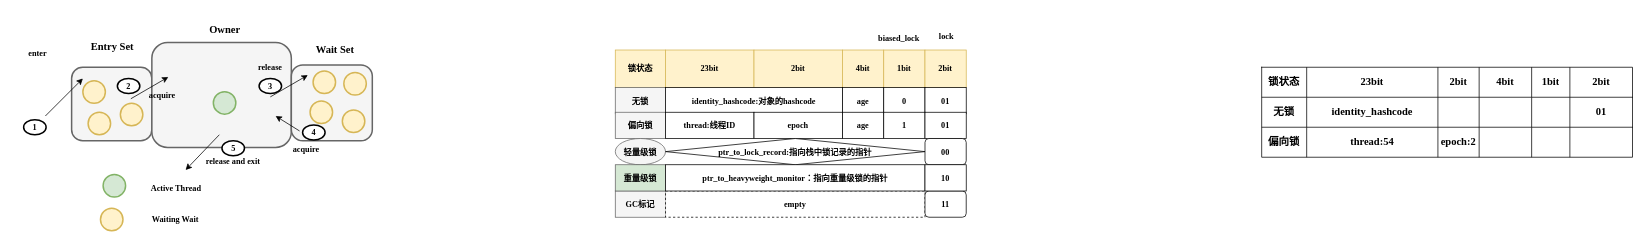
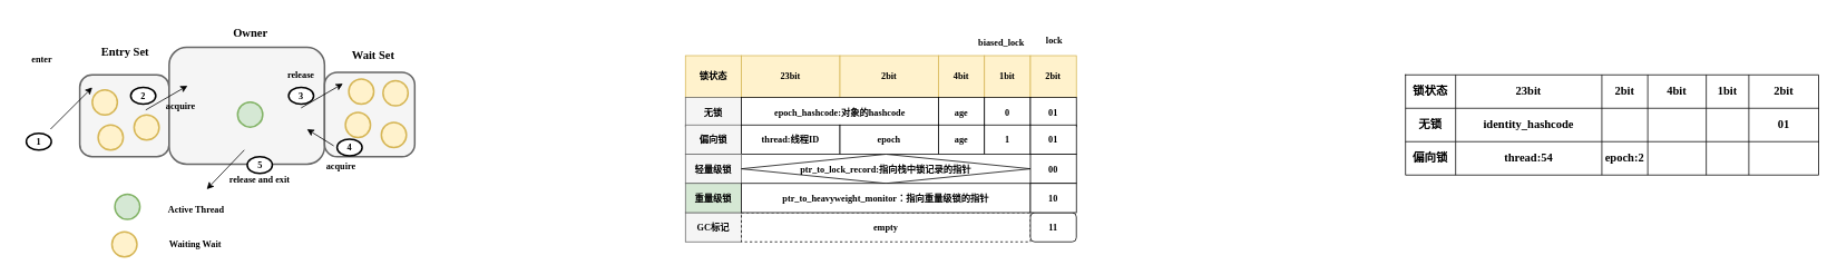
  <mxCell id="0" />
  <mxCell id="1" parent="0" />
  <mxCell id="2" value="" style="shape=table;html=1;whiteSpace=wrap;startSize=0;container=1;collapsible=0;childLayout=tableLayout;fontFamily=Comic Sans MS;fontStyle=1;fontSize=14;" parent="1" vertex="1"><mxGeometry x="1682" y="89" width="494.5" height="120" as="geometry" /></mxCell>
  <mxCell id="3" value="" style="shape=partialRectangle;html=1;whiteSpace=wrap;collapsible=0;dropTarget=0;pointerEvents=0;fillColor=none;top=0;left=0;bottom=0;right=0;points=[[0,0.5],[1,0.5]];portConstraint=eastwest;fontFamily=Comic Sans MS;fontStyle=1;fontSize=14;" parent="2" vertex="1"><mxGeometry width="494.5" height="40" as="geometry" /></mxCell>
  <mxCell id="4" value="锁状态" style="shape=partialRectangle;html=1;whiteSpace=wrap;connectable=0;overflow=hidden;fillColor=none;top=0;left=0;bottom=0;right=0;fontFamily=Comic Sans MS;fontStyle=1;fontSize=14;" parent="3" vertex="1"><mxGeometry width="60" height="40" as="geometry" /></mxCell>
  <mxCell id="5" value="23bit" style="shape=partialRectangle;html=1;whiteSpace=wrap;connectable=0;overflow=hidden;fillColor=none;top=0;left=0;bottom=0;right=0;fontFamily=Comic Sans MS;fontStyle=1;fontSize=14;" parent="3" vertex="1"><mxGeometry x="60" width="175" height="40" as="geometry" /></mxCell>
  <mxCell id="6" value="2bit" style="shape=partialRectangle;html=1;whiteSpace=wrap;connectable=0;overflow=hidden;fillColor=none;top=0;left=0;bottom=0;right=0;fontFamily=Comic Sans MS;fontStyle=1;fontSize=14;" parent="3" vertex="1"><mxGeometry x="235" width="55" height="40" as="geometry" /></mxCell>
  <mxCell id="7" value="4bit" style="shape=partialRectangle;html=1;whiteSpace=wrap;connectable=0;overflow=hidden;fillColor=none;top=0;left=0;bottom=0;right=0;fontFamily=Comic Sans MS;fontStyle=1;fontSize=14;" parent="3" vertex="1"><mxGeometry x="290" width="70" height="40" as="geometry" /></mxCell>
  <mxCell id="8" value="1bit" style="shape=partialRectangle;html=1;whiteSpace=wrap;connectable=0;overflow=hidden;fillColor=none;top=0;left=0;bottom=0;right=0;fontFamily=Comic Sans MS;fontStyle=1;fontSize=14;" parent="3" vertex="1"><mxGeometry x="360" width="51" height="40" as="geometry" /></mxCell>
  <mxCell id="9" value="2bit" style="shape=partialRectangle;html=1;whiteSpace=wrap;connectable=0;overflow=hidden;fillColor=none;top=0;left=0;bottom=0;right=0;fontFamily=Comic Sans MS;fontStyle=1;fontSize=14;" parent="3" vertex="1"><mxGeometry x="411" width="84" height="40" as="geometry" /></mxCell>
  <mxCell id="10" value="" style="shape=partialRectangle;html=1;whiteSpace=wrap;collapsible=0;dropTarget=0;pointerEvents=0;fillColor=none;top=0;left=0;bottom=0;right=0;points=[[0,0.5],[1,0.5]];portConstraint=eastwest;fontFamily=Comic Sans MS;fontStyle=1;fontSize=14;" parent="2" vertex="1"><mxGeometry y="40" width="494.5" height="40" as="geometry" /></mxCell>
  <mxCell id="11" value="无锁" style="shape=partialRectangle;html=1;whiteSpace=wrap;connectable=0;overflow=hidden;fillColor=none;top=0;left=0;bottom=0;right=0;fontFamily=Comic Sans MS;fontStyle=1;fontSize=14;" parent="10" vertex="1"><mxGeometry width="60" height="40" as="geometry" /></mxCell>
  <mxCell id="12" value="identity_hashcode" style="shape=partialRectangle;html=1;whiteSpace=wrap;connectable=0;overflow=hidden;fillColor=none;top=0;left=0;bottom=0;right=0;fontFamily=Comic Sans MS;fontStyle=1;fontSize=14;" parent="10" vertex="1"><mxGeometry x="60" width="175" height="40" as="geometry" /></mxCell>
  <mxCell id="13" value="" style="shape=partialRectangle;html=1;whiteSpace=wrap;connectable=0;overflow=hidden;fillColor=none;top=0;left=0;bottom=0;right=0;fontFamily=Comic Sans MS;fontStyle=1;fontSize=14;" parent="10" vertex="1"><mxGeometry x="235" width="55" height="40" as="geometry" /></mxCell>
  <mxCell id="14" value="" style="shape=partialRectangle;html=1;whiteSpace=wrap;connectable=0;overflow=hidden;fillColor=none;top=0;left=0;bottom=0;right=0;fontFamily=Comic Sans MS;fontStyle=1;fontSize=14;" parent="10" vertex="1"><mxGeometry x="290" width="70" height="40" as="geometry" /></mxCell>
  <mxCell id="15" value="" style="shape=partialRectangle;html=1;whiteSpace=wrap;connectable=0;overflow=hidden;fillColor=none;top=0;left=0;bottom=0;right=0;fontFamily=Comic Sans MS;fontStyle=1;fontSize=14;" parent="10" vertex="1"><mxGeometry x="360" width="51" height="40" as="geometry" /></mxCell>
  <mxCell id="16" value="01" style="shape=partialRectangle;html=1;whiteSpace=wrap;connectable=0;overflow=hidden;fillColor=none;top=0;left=0;bottom=0;right=0;fontFamily=Comic Sans MS;fontStyle=1;fontSize=14;" parent="10" vertex="1"><mxGeometry x="411" width="84" height="40" as="geometry" /></mxCell>
  <mxCell id="17" value="" style="shape=partialRectangle;html=1;whiteSpace=wrap;collapsible=0;dropTarget=0;pointerEvents=0;fillColor=none;top=0;left=0;bottom=0;right=0;points=[[0,0.5],[1,0.5]];portConstraint=eastwest;fontFamily=Comic Sans MS;fontStyle=1;fontSize=14;" parent="2" vertex="1"><mxGeometry y="80" width="494.5" height="40" as="geometry" /></mxCell>
  <mxCell id="18" value="偏向锁" style="shape=partialRectangle;html=1;whiteSpace=wrap;connectable=0;overflow=hidden;fillColor=none;top=0;left=0;bottom=0;right=0;fontFamily=Comic Sans MS;fontStyle=1;fontSize=14;" parent="17" vertex="1"><mxGeometry width="60" height="40" as="geometry" /></mxCell>
  <mxCell id="19" value="thread:54" style="shape=partialRectangle;html=1;whiteSpace=wrap;connectable=0;overflow=hidden;fillColor=none;top=0;left=0;bottom=0;right=0;fontFamily=Comic Sans MS;fontStyle=1;fontSize=14;" parent="17" vertex="1"><mxGeometry x="60" width="175" height="40" as="geometry" /></mxCell>
  <mxCell id="20" value="epoch:2" style="shape=partialRectangle;html=1;whiteSpace=wrap;connectable=0;overflow=hidden;fillColor=none;top=0;left=0;bottom=0;right=0;fontFamily=Comic Sans MS;fontStyle=1;fontSize=14;" parent="17" vertex="1"><mxGeometry x="235" width="55" height="40" as="geometry" /></mxCell>
  <mxCell id="21" value="" style="shape=partialRectangle;html=1;whiteSpace=wrap;connectable=0;overflow=hidden;fillColor=none;top=0;left=0;bottom=0;right=0;fontFamily=Comic Sans MS;fontStyle=1;fontSize=14;" parent="17" vertex="1"><mxGeometry x="290" width="70" height="40" as="geometry" /></mxCell>
  <mxCell id="22" value="" style="shape=partialRectangle;html=1;whiteSpace=wrap;connectable=0;overflow=hidden;fillColor=none;top=0;left=0;bottom=0;right=0;fontFamily=Comic Sans MS;fontStyle=1;fontSize=14;" parent="17" vertex="1"><mxGeometry x="360" width="51" height="40" as="geometry" /></mxCell>
  <mxCell id="23" value="" style="shape=partialRectangle;html=1;whiteSpace=wrap;connectable=0;overflow=hidden;fillColor=none;top=0;left=0;bottom=0;right=0;fontFamily=Comic Sans MS;fontStyle=1;fontSize=14;" parent="17" vertex="1"><mxGeometry x="411" width="84" height="40" as="geometry" /></mxCell>
  <mxCell id="24" value="锁状态" style="rounded=0;whiteSpace=wrap;html=1;fontFamily=Comic Sans MS;fontSize=11;fontStyle=1;fillColor=#fff2cc;strokeColor=#d6b656;" parent="1" vertex="1"><mxGeometry x="820" y="66" width="67" height="50" as="geometry" /></mxCell>
  <mxCell id="25" value="23bit" style="rounded=0;whiteSpace=wrap;html=1;fontFamily=Comic Sans MS;fontSize=11;fontStyle=1;fillColor=#fff2cc;strokeColor=#d6b656;" parent="1" vertex="1"><mxGeometry x="887" y="66" width="118" height="50" as="geometry" /></mxCell>
  <mxCell id="26" value="2bit" style="rounded=0;whiteSpace=wrap;html=1;fontFamily=Comic Sans MS;fontSize=11;fontStyle=1;fillColor=#fff2cc;strokeColor=#d6b656;" parent="1" vertex="1"><mxGeometry x="1005" y="66" width="118" height="50" as="geometry" /></mxCell>
  <mxCell id="27" value="4bit" style="rounded=0;whiteSpace=wrap;html=1;fontFamily=Comic Sans MS;fontSize=11;fontStyle=1;fillColor=#fff2cc;strokeColor=#d6b656;" parent="1" vertex="1"><mxGeometry x="1123" y="66" width="55" height="50" as="geometry" /></mxCell>
  <mxCell id="28" value="1bit" style="rounded=0;whiteSpace=wrap;html=1;fontFamily=Comic Sans MS;fontSize=11;fontStyle=1;fillColor=#fff2cc;strokeColor=#d6b656;" parent="1" vertex="1"><mxGeometry x="1178" y="66" width="55" height="50" as="geometry" /></mxCell>
  <mxCell id="29" value="2bit" style="rounded=0;whiteSpace=wrap;html=1;fontFamily=Comic Sans MS;fontSize=11;fontStyle=1;fillColor=#fff2cc;strokeColor=#d6b656;" parent="1" vertex="1"><mxGeometry x="1233" y="66" width="55" height="50" as="geometry" /></mxCell>
  <mxCell id="30" value="GC标记" style="rounded=0;whiteSpace=wrap;html=1;fontFamily=Comic Sans MS;fontSize=11;fontStyle=1;fillColor=#f5f5f5;strokeColor=#666666;" parent="1" vertex="1"><mxGeometry x="820" y="254" width="67" height="35" as="geometry" /></mxCell>
  <mxCell id="31" value="empty" style="rounded=0;whiteSpace=wrap;html=1;fontFamily=Comic Sans MS;fontSize=11;fontStyle=1;dashed=1;" parent="1" vertex="1"><mxGeometry x="887" y="254" width="346" height="35" as="geometry" /></mxCell>
  <mxCell id="32" value="11" style="whiteSpace=wrap;html=1;fontFamily=Comic Sans MS;fontSize=11;fontStyle=1;rounded=1;" parent="1" vertex="1"><mxGeometry x="1233" y="254" width="55" height="35" as="geometry" /></mxCell>
  <mxCell id="33" value="&lt;strong style=&quot;box-sizing: border-box; outline: 0px; overflow-wrap: break-word; font-size: 11px; font-style: normal; letter-spacing: normal; text-indent: 0px; text-transform: none; word-spacing: 0px; background-color: rgb(255, 255, 255);&quot;&gt;biased_lock&lt;/strong&gt;" style="text;whiteSpace=wrap;html=1;fontSize=11;fontFamily=Comic Sans MS;fontStyle=1;" parent="1" vertex="1"><mxGeometry x="1169" y="37" width="88" height="31" as="geometry" /></mxCell>
  <mxCell id="34" value="&lt;strong style=&quot;box-sizing: border-box; outline: 0px; overflow-wrap: break-word; font-size: 11px; font-style: normal; letter-spacing: normal; text-indent: 0px; text-transform: none; word-spacing: 0px; background-color: rgb(255, 255, 255);&quot;&gt;lock&lt;br style=&quot;font-size: 11px;&quot;&gt;&lt;br style=&quot;font-size: 11px;&quot;&gt;&lt;/strong&gt;" style="text;whiteSpace=wrap;html=1;fontSize=11;fontFamily=Comic Sans MS;fontStyle=1;" parent="1" vertex="1"><mxGeometry x="1249.5" y="35" width="88" height="31" as="geometry" /></mxCell>
  <mxCell id="35" value="" style="group" parent="1" vertex="1" connectable="0"><mxGeometry x="820" y="116" width="468" height="35" as="geometry" /></mxCell>
  <mxCell id="36" value="无锁" style="rounded=0;whiteSpace=wrap;html=1;fontFamily=Comic Sans MS;fontSize=11;fontStyle=1;fillColor=#f5f5f5;strokeColor=#666666;" parent="35" vertex="1"><mxGeometry width="67" height="35" as="geometry" /></mxCell>
- <mxCell id="37" value="&lt;span style=&quot;box-sizing: border-box ; outline: 0px ; overflow-wrap: break-word ; font-size: 11px ; background-color: rgb(255 , 255 , 255)&quot;&gt;identity_hashcode:对象的hashcode&lt;/span&gt;" style="rounded=0;whiteSpace=wrap;html=1;fontFamily=Comic Sans MS;fontSize=11;fontStyle=1;" parent="35" vertex="1"><mxGeometry x="67" width="236" height="35" as="geometry" /></mxCell>
+ <mxCell id="37" value="&lt;span style=&quot;box-sizing: border-box ; outline: 0px ; overflow-wrap: break-word ; font-size: 11px ; background-color: rgb(255 , 255 , 255)&quot;&gt;epoch_hashcode:对象的hashcode&lt;/span&gt;" style="rounded=0;whiteSpace=wrap;html=1;fontFamily=Comic Sans MS;fontSize=11;fontStyle=1;" parent="35" vertex="1"><mxGeometry x="67" width="236" height="35" as="geometry" /></mxCell>
  <mxCell id="38" value="age" style="rounded=0;whiteSpace=wrap;html=1;fontFamily=Comic Sans MS;fontSize=11;fontStyle=1;" parent="35" vertex="1"><mxGeometry x="303" width="55" height="35" as="geometry" /></mxCell>
  <mxCell id="39" value="0" style="rounded=0;whiteSpace=wrap;html=1;fontFamily=Comic Sans MS;fontSize=11;fontStyle=1;" parent="35" vertex="1"><mxGeometry x="358" width="55" height="35" as="geometry" /></mxCell>
  <mxCell id="40" value="01" style="rounded=0;whiteSpace=wrap;html=1;fontFamily=Comic Sans MS;fontSize=11;fontStyle=1;" parent="35" vertex="1"><mxGeometry x="413" width="55" height="35" as="geometry" /></mxCell>
  <mxCell id="41" value="" style="group" parent="1" vertex="1" connectable="0"><mxGeometry x="820" y="149" width="468" height="35" as="geometry" /></mxCell>
  <mxCell id="42" value="偏向锁" style="rounded=0;whiteSpace=wrap;html=1;fontFamily=Comic Sans MS;fontSize=11;fontStyle=1;fillColor=#f5f5f5;strokeColor=#666666;" parent="41" vertex="1"><mxGeometry width="67" height="35" as="geometry" /></mxCell>
  <mxCell id="43" value="thread:线程ID" style="rounded=0;whiteSpace=wrap;html=1;fontFamily=Comic Sans MS;fontSize=11;fontStyle=1;" parent="41" vertex="1"><mxGeometry x="67" width="118" height="35" as="geometry" /></mxCell>
  <mxCell id="44" value="epoch" style="rounded=0;whiteSpace=wrap;html=1;fontFamily=Comic Sans MS;fontSize=11;fontStyle=1;" parent="41" vertex="1"><mxGeometry x="185" width="118" height="35" as="geometry" /></mxCell>
  <mxCell id="45" value="age" style="rounded=0;whiteSpace=wrap;html=1;fontFamily=Comic Sans MS;fontSize=11;fontStyle=1;" parent="41" vertex="1"><mxGeometry x="303" width="55" height="35" as="geometry" /></mxCell>
  <mxCell id="46" value="1" style="rounded=0;whiteSpace=wrap;html=1;fontFamily=Comic Sans MS;fontSize=11;fontStyle=1;" parent="41" vertex="1"><mxGeometry x="358" width="55" height="35" as="geometry" /></mxCell>
  <mxCell id="47" value="01" style="rounded=0;whiteSpace=wrap;html=1;fontFamily=Comic Sans MS;fontSize=11;fontStyle=1;" parent="41" vertex="1"><mxGeometry x="413" width="55" height="35" as="geometry" /></mxCell>
  <mxCell id="48" value="" style="group" parent="1" vertex="1" connectable="0"><mxGeometry x="820" y="184" width="468" height="35" as="geometry" /></mxCell>
- <mxCell id="49" value="轻量级锁" style="ellipse;whiteSpace=wrap;html=1;fontFamily=Comic Sans MS;fontSize=11;fontStyle=1;fillColor=#f5f5f5;strokeColor=#666666;" parent="48" vertex="1"><mxGeometry width="67" height="35" as="geometry" /></mxCell>
+ <mxCell id="49" value="轻量级锁" style="rounded=0;whiteSpace=wrap;html=1;fontFamily=Comic Sans MS;fontSize=11;fontStyle=1;fillColor=#f5f5f5;strokeColor=#666666;" parent="48" vertex="1"><mxGeometry width="67" height="35" as="geometry" /></mxCell>
  <mxCell id="50" value="&lt;span style=&quot;box-sizing: border-box; outline: 0px; overflow-wrap: break-word; font-size: 11px; background-color: rgb(255, 255, 255);&quot;&gt;ptr_to_lock_record:指向栈中锁记录的指针&lt;/span&gt;" style="rhombus;whiteSpace=wrap;html=1;fontFamily=Comic Sans MS;fontSize=11;fontStyle=1;" parent="48" vertex="1"><mxGeometry x="67" width="346" height="35" as="geometry" /></mxCell>
- <mxCell id="51" value="00" style="whiteSpace=wrap;html=1;fontFamily=Comic Sans MS;fontSize=11;fontStyle=1;rounded=1;" parent="48" vertex="1"><mxGeometry x="413" width="55" height="35" as="geometry" /></mxCell>
+ <mxCell id="51" value="00" style="rounded=0;whiteSpace=wrap;html=1;fontFamily=Comic Sans MS;fontSize=11;fontStyle=1;" parent="48" vertex="1"><mxGeometry x="413" width="55" height="35" as="geometry" /></mxCell>
  <mxCell id="52" value="" style="group" parent="1" vertex="1" connectable="0"><mxGeometry x="820" y="219" width="468" height="35" as="geometry" /></mxCell>
  <mxCell id="53" value="重量级锁" style="rounded=0;whiteSpace=wrap;html=1;fontFamily=Comic Sans MS;fontSize=11;fontStyle=1;fillColor=#d5e8d4;strokeColor=#666666;" parent="52" vertex="1"><mxGeometry width="67" height="35" as="geometry" /></mxCell>
  <mxCell id="54" value="&lt;span style=&quot;box-sizing: border-box ; outline: 0px ; overflow-wrap: break-word ; font-size: 11px ; background-color: rgb(255 , 255 , 255)&quot;&gt;ptr_to_heavyweight_monitor：指向重量级锁的指针&lt;/span&gt;" style="rounded=0;whiteSpace=wrap;html=1;fontFamily=Comic Sans MS;fontSize=11;fontStyle=1;" parent="52" vertex="1"><mxGeometry x="67" width="346" height="35" as="geometry" /></mxCell>
  <mxCell id="55" value="10" style="rounded=0;whiteSpace=wrap;html=1;fontFamily=Comic Sans MS;fontSize=11;fontStyle=1;" parent="52" vertex="1"><mxGeometry x="413" width="55" height="35" as="geometry" /></mxCell>
  <mxCell id="56" value="" style="rounded=1;whiteSpace=wrap;html=1;fontFamily=Comic Sans MS;fontSize=11;fontColor=#333333;strokeWidth=2;fontStyle=1;fillColor=#f5f5f5;strokeColor=#666666;" parent="1" vertex="1"><mxGeometry x="95" y="89" width="107" height="98" as="geometry" /></mxCell>
  <mxCell id="57" value="" style="rounded=1;whiteSpace=wrap;html=1;fontFamily=Comic Sans MS;fontSize=11;fontColor=#333333;strokeWidth=2;fontStyle=1;fillColor=#f5f5f5;strokeColor=#666666;" parent="1" vertex="1"><mxGeometry x="202" y="56" width="186" height="140" as="geometry" /></mxCell>
  <mxCell id="58" value="" style="rounded=1;whiteSpace=wrap;html=1;fontFamily=Comic Sans MS;fontSize=11;fontColor=#333333;strokeWidth=2;fontStyle=1;fillColor=#f5f5f5;strokeColor=#666666;" parent="1" vertex="1"><mxGeometry x="388" y="86" width="108" height="101" as="geometry" /></mxCell>
  <mxCell id="59" value="" style="ellipse;whiteSpace=wrap;html=1;aspect=fixed;fontFamily=Comic Sans MS;fontSize=11;strokeWidth=2;fontStyle=1;fillColor=#fff2cc;strokeColor=#d6b656;" parent="1" vertex="1"><mxGeometry x="110" y="107" width="30" height="30" as="geometry" /></mxCell>
  <mxCell id="60" value="" style="ellipse;whiteSpace=wrap;html=1;aspect=fixed;fontFamily=Comic Sans MS;fontSize=11;strokeWidth=2;fontStyle=1;fillColor=#fff2cc;strokeColor=#d6b656;" parent="1" vertex="1"><mxGeometry x="117" y="149" width="30" height="30" as="geometry" /></mxCell>
  <mxCell id="61" value="" style="ellipse;whiteSpace=wrap;html=1;aspect=fixed;fontFamily=Comic Sans MS;fontSize=11;strokeWidth=2;fontStyle=1;fillColor=#fff2cc;strokeColor=#d6b656;" parent="1" vertex="1"><mxGeometry x="160" y="137" width="30" height="30" as="geometry" /></mxCell>
  <mxCell id="62" value="" style="ellipse;whiteSpace=wrap;html=1;aspect=fixed;fontFamily=Comic Sans MS;fontSize=11;strokeWidth=2;fontStyle=1;fillColor=#d5e8d4;strokeColor=#82b366;" parent="1" vertex="1"><mxGeometry x="284" y="121.5" width="30" height="30" as="geometry" /></mxCell>
  <mxCell id="63" value="" style="endArrow=classic;html=1;fontFamily=Comic Sans MS;fontSize=11;fontColor=#000000;fontStyle=1" parent="1" edge="1"><mxGeometry width="50" height="50" relative="1" as="geometry"><mxPoint x="292" y="179" as="sourcePoint" /><mxPoint x="247" y="226" as="targetPoint" /></mxGeometry></mxCell>
  <mxCell id="64" value="release and exit" style="text;html=1;strokeColor=none;fillColor=none;align=center;verticalAlign=middle;whiteSpace=wrap;rounded=0;fontFamily=Comic Sans MS;fontSize=11;fontColor=#000000;fontStyle=1" parent="1" vertex="1"><mxGeometry x="263" y="202" width="95" height="23" as="geometry" /></mxCell>
  <mxCell id="65" value="" style="endArrow=classic;html=1;fontFamily=Comic Sans MS;fontSize=11;fontColor=#000000;fontStyle=1" parent="1" edge="1"><mxGeometry width="50" height="50" relative="1" as="geometry"><mxPoint x="60" y="154" as="sourcePoint" /><mxPoint x="110" y="104" as="targetPoint" /></mxGeometry></mxCell>
  <mxCell id="66" value="" style="endArrow=classic;html=1;fontFamily=Comic Sans MS;fontSize=11;fontColor=#000000;fontStyle=1" parent="1" edge="1"><mxGeometry width="50" height="50" relative="1" as="geometry"><mxPoint x="174" y="131" as="sourcePoint" /><mxPoint x="224" y="102" as="targetPoint" /></mxGeometry></mxCell>
  <mxCell id="67" value="1" style="ellipse;whiteSpace=wrap;html=1;fontFamily=Comic Sans MS;fontSize=11;fontColor=#000000;strokeWidth=2;fontStyle=1" parent="1" vertex="1"><mxGeometry x="31" y="159" width="30" height="20" as="geometry" /></mxCell>
  <mxCell id="68" value="2" style="ellipse;whiteSpace=wrap;html=1;fontFamily=Comic Sans MS;fontSize=11;fontColor=#000000;strokeWidth=2;fontStyle=1" parent="1" vertex="1"><mxGeometry x="156" y="104" width="30" height="20" as="geometry" /></mxCell>
  <mxCell id="69" value="5" style="ellipse;whiteSpace=wrap;html=1;fontFamily=Comic Sans MS;fontSize=11;fontColor=#000000;strokeWidth=2;fontStyle=1" parent="1" vertex="1"><mxGeometry x="295.5" y="187" width="30" height="20" as="geometry" /></mxCell>
  <mxCell id="70" value="" style="endArrow=classic;html=1;fontFamily=Comic Sans MS;fontSize=11;fontColor=#000000;fontStyle=1" parent="1" edge="1"><mxGeometry width="50" height="50" relative="1" as="geometry"><mxPoint x="360" y="128.5" as="sourcePoint" /><mxPoint x="410" y="99.5" as="targetPoint" /></mxGeometry></mxCell>
  <mxCell id="71" value="" style="endArrow=classic;html=1;fontFamily=Comic Sans MS;fontSize=11;fontColor=#000000;fontStyle=1" parent="1" edge="1"><mxGeometry width="50" height="50" relative="1" as="geometry"><mxPoint x="399" y="174" as="sourcePoint" /><mxPoint x="367" y="154" as="targetPoint" /></mxGeometry></mxCell>
  <mxCell id="72" value="4" style="ellipse;whiteSpace=wrap;html=1;fontFamily=Comic Sans MS;fontSize=11;fontColor=#000000;strokeWidth=2;fontStyle=1" parent="1" vertex="1"><mxGeometry x="403" y="166" width="30" height="20" as="geometry" /></mxCell>
  <mxCell id="73" value="3" style="ellipse;whiteSpace=wrap;html=1;fontFamily=Comic Sans MS;fontSize=11;fontColor=#000000;strokeWidth=2;fontStyle=1" parent="1" vertex="1"><mxGeometry x="345" y="104" width="30" height="20" as="geometry" /></mxCell>
  <mxCell id="74" value="" style="ellipse;whiteSpace=wrap;html=1;aspect=fixed;fontFamily=Comic Sans MS;fontSize=11;strokeWidth=2;fontStyle=1;fillColor=#fff2cc;strokeColor=#d6b656;" parent="1" vertex="1"><mxGeometry x="417" y="94" width="30" height="30" as="geometry" /></mxCell>
  <mxCell id="75" value="" style="ellipse;whiteSpace=wrap;html=1;aspect=fixed;fontFamily=Comic Sans MS;fontSize=11;strokeWidth=2;fontStyle=1;fillColor=#fff2cc;strokeColor=#d6b656;" parent="1" vertex="1"><mxGeometry x="458" y="96" width="30" height="30" as="geometry" /></mxCell>
  <mxCell id="76" value="" style="ellipse;whiteSpace=wrap;html=1;aspect=fixed;fontFamily=Comic Sans MS;fontSize=11;strokeWidth=2;fontStyle=1;fillColor=#fff2cc;strokeColor=#d6b656;" parent="1" vertex="1"><mxGeometry x="456" y="146" width="30" height="30" as="geometry" /></mxCell>
  <mxCell id="77" value="" style="ellipse;whiteSpace=wrap;html=1;aspect=fixed;fontFamily=Comic Sans MS;fontSize=11;strokeWidth=2;fontStyle=1;fillColor=#fff2cc;strokeColor=#d6b656;" parent="1" vertex="1"><mxGeometry x="413" y="134" width="30" height="30" as="geometry" /></mxCell>
  <mxCell id="78" value="release" style="text;html=1;strokeColor=none;fillColor=none;align=center;verticalAlign=middle;whiteSpace=wrap;rounded=0;fontFamily=Comic Sans MS;fontSize=11;fontColor=#000000;fontStyle=1" parent="1" vertex="1"><mxGeometry x="330.25" y="77" width="59.5" height="23" as="geometry" /></mxCell>
  <mxCell id="79" value="acquire" style="text;html=1;strokeColor=none;fillColor=none;align=center;verticalAlign=middle;whiteSpace=wrap;rounded=0;fontFamily=Comic Sans MS;fontSize=11;fontColor=#000000;fontStyle=1" parent="1" vertex="1"><mxGeometry x="378" y="187" width="59.5" height="23" as="geometry" /></mxCell>
  <mxCell id="80" value="enter" style="text;html=1;strokeColor=none;fillColor=none;align=center;verticalAlign=middle;whiteSpace=wrap;rounded=0;fontFamily=Comic Sans MS;fontSize=11;fontColor=#000000;fontStyle=1" parent="1" vertex="1"><mxGeometry x="20" y="59.5" width="59.5" height="23" as="geometry" /></mxCell>
  <mxCell id="81" value="acquire" style="text;html=1;strokeColor=none;fillColor=none;align=center;verticalAlign=middle;whiteSpace=wrap;rounded=0;fontFamily=Comic Sans MS;fontSize=11;fontColor=#000000;fontStyle=1" parent="1" vertex="1"><mxGeometry x="186" y="114.5" width="59.5" height="23" as="geometry" /></mxCell>
  <mxCell id="82" value="Entry Set" style="text;strokeColor=none;fillColor=none;html=1;fontSize=14;fontStyle=1;verticalAlign=middle;align=center;fontFamily=Comic Sans MS;fontColor=#000000;" parent="1" vertex="1"><mxGeometry x="98.5" y="43" width="100" height="40" as="geometry" /></mxCell>
  <mxCell id="83" value="Wait Set" style="text;strokeColor=none;fillColor=none;html=1;fontSize=14;fontStyle=1;verticalAlign=middle;align=center;fontFamily=Comic Sans MS;fontColor=#000000;" parent="1" vertex="1"><mxGeometry x="396" y="46" width="100" height="40" as="geometry" /></mxCell>
  <mxCell id="84" value="Owner" style="text;strokeColor=none;fillColor=none;html=1;fontSize=14;fontStyle=1;verticalAlign=middle;align=center;fontFamily=Comic Sans MS;fontColor=#000000;" parent="1" vertex="1"><mxGeometry x="249" y="20" width="100" height="40" as="geometry" /></mxCell>
  <mxCell id="85" value="" style="ellipse;whiteSpace=wrap;html=1;aspect=fixed;fontFamily=Comic Sans MS;fontSize=11;strokeWidth=2;fontStyle=1;fillColor=#d5e8d4;strokeColor=#82b366;" parent="1" vertex="1"><mxGeometry x="137" y="232" width="30" height="30" as="geometry" /></mxCell>
  <mxCell id="86" value="" style="ellipse;whiteSpace=wrap;html=1;aspect=fixed;fontFamily=Comic Sans MS;fontSize=11;strokeWidth=2;fontStyle=1;fillColor=#fff2cc;strokeColor=#d6b656;" parent="1" vertex="1"><mxGeometry x="133.5" y="277" width="30" height="30" as="geometry" /></mxCell>
  <mxCell id="87" value="Active Thread" style="text;html=1;strokeColor=none;fillColor=none;align=center;verticalAlign=middle;whiteSpace=wrap;rounded=0;fontFamily=Comic Sans MS;fontSize=11;fontColor=#000000;fontStyle=1" parent="1" vertex="1"><mxGeometry x="184" y="237" width="101" height="25" as="geometry" /></mxCell>
  <mxCell id="88" value="Waiting Wait" style="text;html=1;strokeColor=none;fillColor=none;align=center;verticalAlign=middle;whiteSpace=wrap;rounded=0;fontFamily=Comic Sans MS;fontSize=11;fontColor=#000000;fontStyle=1" parent="1" vertex="1"><mxGeometry x="183" y="279.5" width="101" height="25" as="geometry" /></mxCell>
